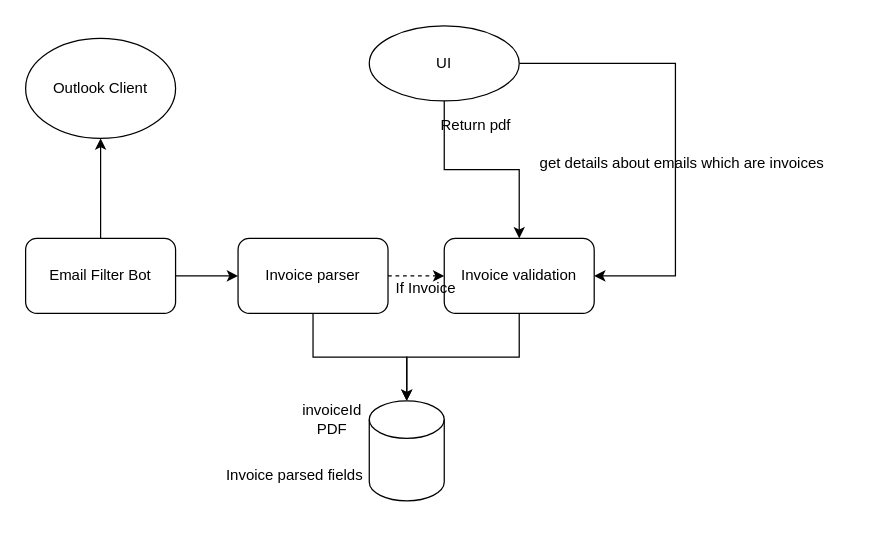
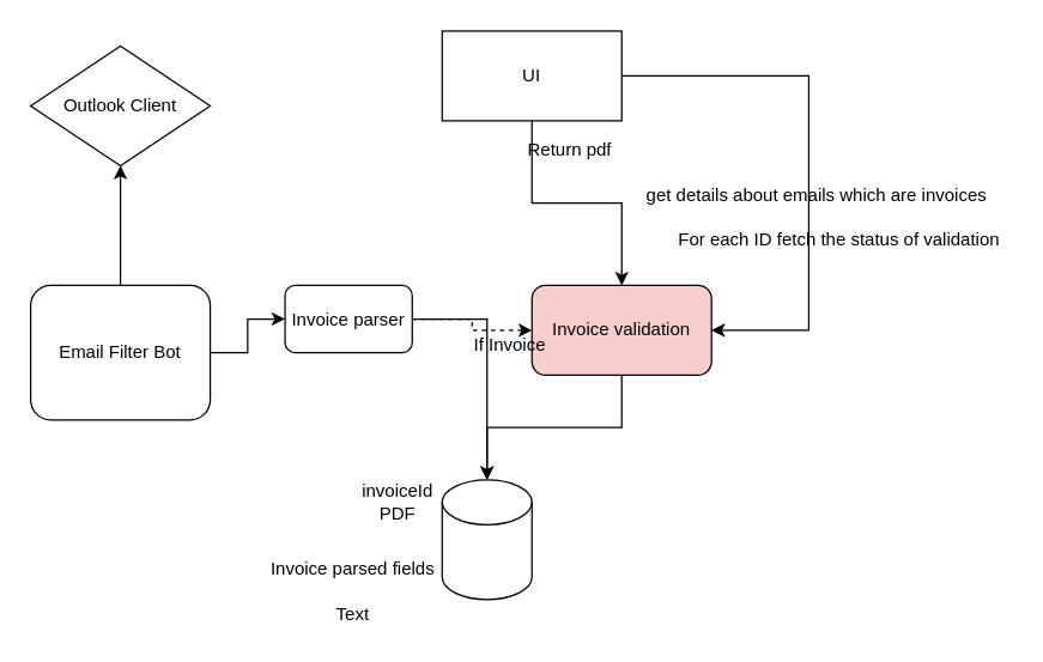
  <mxCell id="0" />
  <mxCell id="1" parent="0" />
  <mxCell id="2" style="edgeStyle=orthogonalEdgeStyle;rounded=0;orthogonalLoop=1;jettySize=auto;html=1;entryX=1;entryY=0.5;entryDx=0;entryDy=0;" edge="1" parent="1" source="4" target="12"><mxGeometry relative="1" as="geometry"><mxPoint x="460" y="180" as="targetPoint" /><Array as="points"><mxPoint x="540" y="50" /><mxPoint x="540" y="220" /></Array></mxGeometry></mxCell>
  <mxCell id="3" style="edgeStyle=orthogonalEdgeStyle;rounded=0;orthogonalLoop=1;jettySize=auto;html=1;" edge="1" parent="1" source="4" target="12"><mxGeometry relative="1" as="geometry" /></mxCell>
- <mxCell id="4" value="UI" style="ellipse;whiteSpace=wrap;html=1;" vertex="1" parent="1"><mxGeometry x="295" y="20" width="120" height="60" as="geometry" /></mxCell>
+ <mxCell id="4" value="UI" style="rounded=0;whiteSpace=wrap;html=1;" vertex="1" parent="1"><mxGeometry x="295" y="20" width="120" height="60" as="geometry" /></mxCell>
  <mxCell id="5" value="" style="edgeStyle=orthogonalEdgeStyle;rounded=0;orthogonalLoop=1;jettySize=auto;html=1;" edge="1" parent="1" source="7" target="10"><mxGeometry relative="1" as="geometry" /></mxCell>
  <mxCell id="6" style="edgeStyle=orthogonalEdgeStyle;rounded=0;orthogonalLoop=1;jettySize=auto;html=1;entryX=0.5;entryY=1;entryDx=0;entryDy=0;" edge="1" parent="1" source="7" target="15"><mxGeometry relative="1" as="geometry"><mxPoint x="80" y="130" as="targetPoint" /></mxGeometry></mxCell>
- <mxCell id="7" value="Email Filter Bot" style="rounded=1;whiteSpace=wrap;html=1;" vertex="1" parent="1"><mxGeometry x="20" y="190" width="120" height="60" as="geometry" /></mxCell>
+ <mxCell id="7" value="Email Filter Bot" style="rounded=1;whiteSpace=wrap;html=1;" vertex="1" parent="1"><mxGeometry x="20" y="190" width="120" height="90" as="geometry" /></mxCell>
  <mxCell id="8" value="" style="edgeStyle=orthogonalEdgeStyle;rounded=0;orthogonalLoop=1;jettySize=auto;html=1;dashed=1;" edge="1" parent="1" source="10" target="12"><mxGeometry relative="1" as="geometry" /></mxCell>
  <mxCell id="9" style="edgeStyle=orthogonalEdgeStyle;rounded=0;orthogonalLoop=1;jettySize=auto;html=1;" edge="1" parent="1" source="10" target="16"><mxGeometry relative="1" as="geometry" /></mxCell>
- <mxCell id="10" value="Invoice parser" style="rounded=1;whiteSpace=wrap;html=1;" vertex="1" parent="1"><mxGeometry x="190" y="190" width="120" height="60" as="geometry" /></mxCell>
+ <mxCell id="10" value="Invoice parser" style="rounded=1;whiteSpace=wrap;html=1;" vertex="1" parent="1"><mxGeometry x="190" y="190" width="85" height="45" as="geometry" /></mxCell>
  <mxCell id="11" style="edgeStyle=orthogonalEdgeStyle;rounded=0;orthogonalLoop=1;jettySize=auto;html=1;" edge="1" parent="1" source="12" target="16"><mxGeometry relative="1" as="geometry" /></mxCell>
- <mxCell id="12" value="Invoice validation" style="rounded=1;whiteSpace=wrap;html=1;" vertex="1" parent="1"><mxGeometry x="355" y="190" width="120" height="60" as="geometry" /></mxCell>
+ <mxCell id="12" value="Invoice validation" style="rounded=1;whiteSpace=wrap;html=1;fillColor=#f8cecc;" vertex="1" parent="1"><mxGeometry x="355" y="190" width="120" height="60" as="geometry" /></mxCell>
  <mxCell id="13" value="get details about emails which are invoices" style="text;html=1;align=center;verticalAlign=middle;resizable=0;points=[];autosize=1;strokeColor=none;fillColor=none;" vertex="1" parent="1"><mxGeometry x="425" y="120" width="240" height="20" as="geometry" /></mxCell>
- <mxCell id="15" value="Outlook Client" style="ellipse;whiteSpace=wrap;html=1;" vertex="1" parent="1"><mxGeometry x="20" y="30" width="120" height="80" as="geometry" /></mxCell>
+ <mxCell id="14" value="For each ID fetch the status of validation" style="text;html=1;align=center;verticalAlign=middle;resizable=0;points=[];autosize=1;strokeColor=none;fillColor=none;" vertex="1" parent="1"><mxGeometry x="445" y="150" width="230" height="20" as="geometry" /></mxCell>
+ <mxCell id="15" value="Outlook Client" style="rhombus;whiteSpace=wrap;html=1;" vertex="1" parent="1"><mxGeometry x="20" y="30" width="120" height="80" as="geometry" /></mxCell>
  <mxCell id="16" value="" style="shape=cylinder3;whiteSpace=wrap;html=1;boundedLbl=1;backgroundOutline=1;size=15;" vertex="1" parent="1"><mxGeometry x="295" y="320" width="60" height="80" as="geometry" /></mxCell>
  <mxCell id="17" value="If Invoice" style="text;html=1;align=center;verticalAlign=middle;resizable=0;points=[];autosize=1;strokeColor=none;fillColor=none;" vertex="1" parent="1"><mxGeometry x="310" y="220" width="60" height="20" as="geometry" /></mxCell>
  <mxCell id="18" value="Return pdf" style="text;html=1;align=center;verticalAlign=middle;resizable=0;points=[];autosize=1;strokeColor=none;fillColor=none;" vertex="1" parent="1"><mxGeometry x="345" y="90" width="70" height="20" as="geometry" /></mxCell>
  <mxCell id="19" value="Invoice parsed fields&lt;br&gt;" style="text;html=1;align=center;verticalAlign=middle;resizable=0;points=[];autosize=1;strokeColor=none;fillColor=none;" vertex="1" parent="1"><mxGeometry x="175" y="370" width="120" height="20" as="geometry" /></mxCell>
  <mxCell id="20" value="invoiceId&lt;br&gt;PDF" style="text;html=1;align=center;verticalAlign=middle;resizable=0;points=[];autosize=1;strokeColor=none;fillColor=none;" vertex="1" parent="1"><mxGeometry x="235" y="320" width="60" height="30" as="geometry" /></mxCell>
+ <mxCell id="21" value="Text" style="text;html=1;align=center;verticalAlign=middle;resizable=0;points=[];autosize=1;strokeColor=none;fillColor=none;" vertex="1" parent="1"><mxGeometry x="215" y="400" width="40" height="20" as="geometry" /></mxCell>
